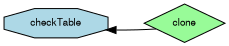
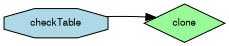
  digraph {
    rankdir=LR
    node [color=black fontname=FreeSans fontsize=10 style=filled]
    n1 [fillcolor=lightblue fontcolor=black height=0.2 label=checkTable shape=octagon width=0.4]
    n2 [height=0.2 label=clone shape=diamond width=0.4 fillcolor=palegreen]
-   n1 -> n2 [color=black dir=back fontname=FreeSans fontsize=10 labelfontname=FreeSans labelfontsize=10 style=solid]
+   n2 -> n1 [color=black dir=back fontname=FreeSans fontsize=10 labelfontname=FreeSans labelfontsize=10 style=solid]
  }
